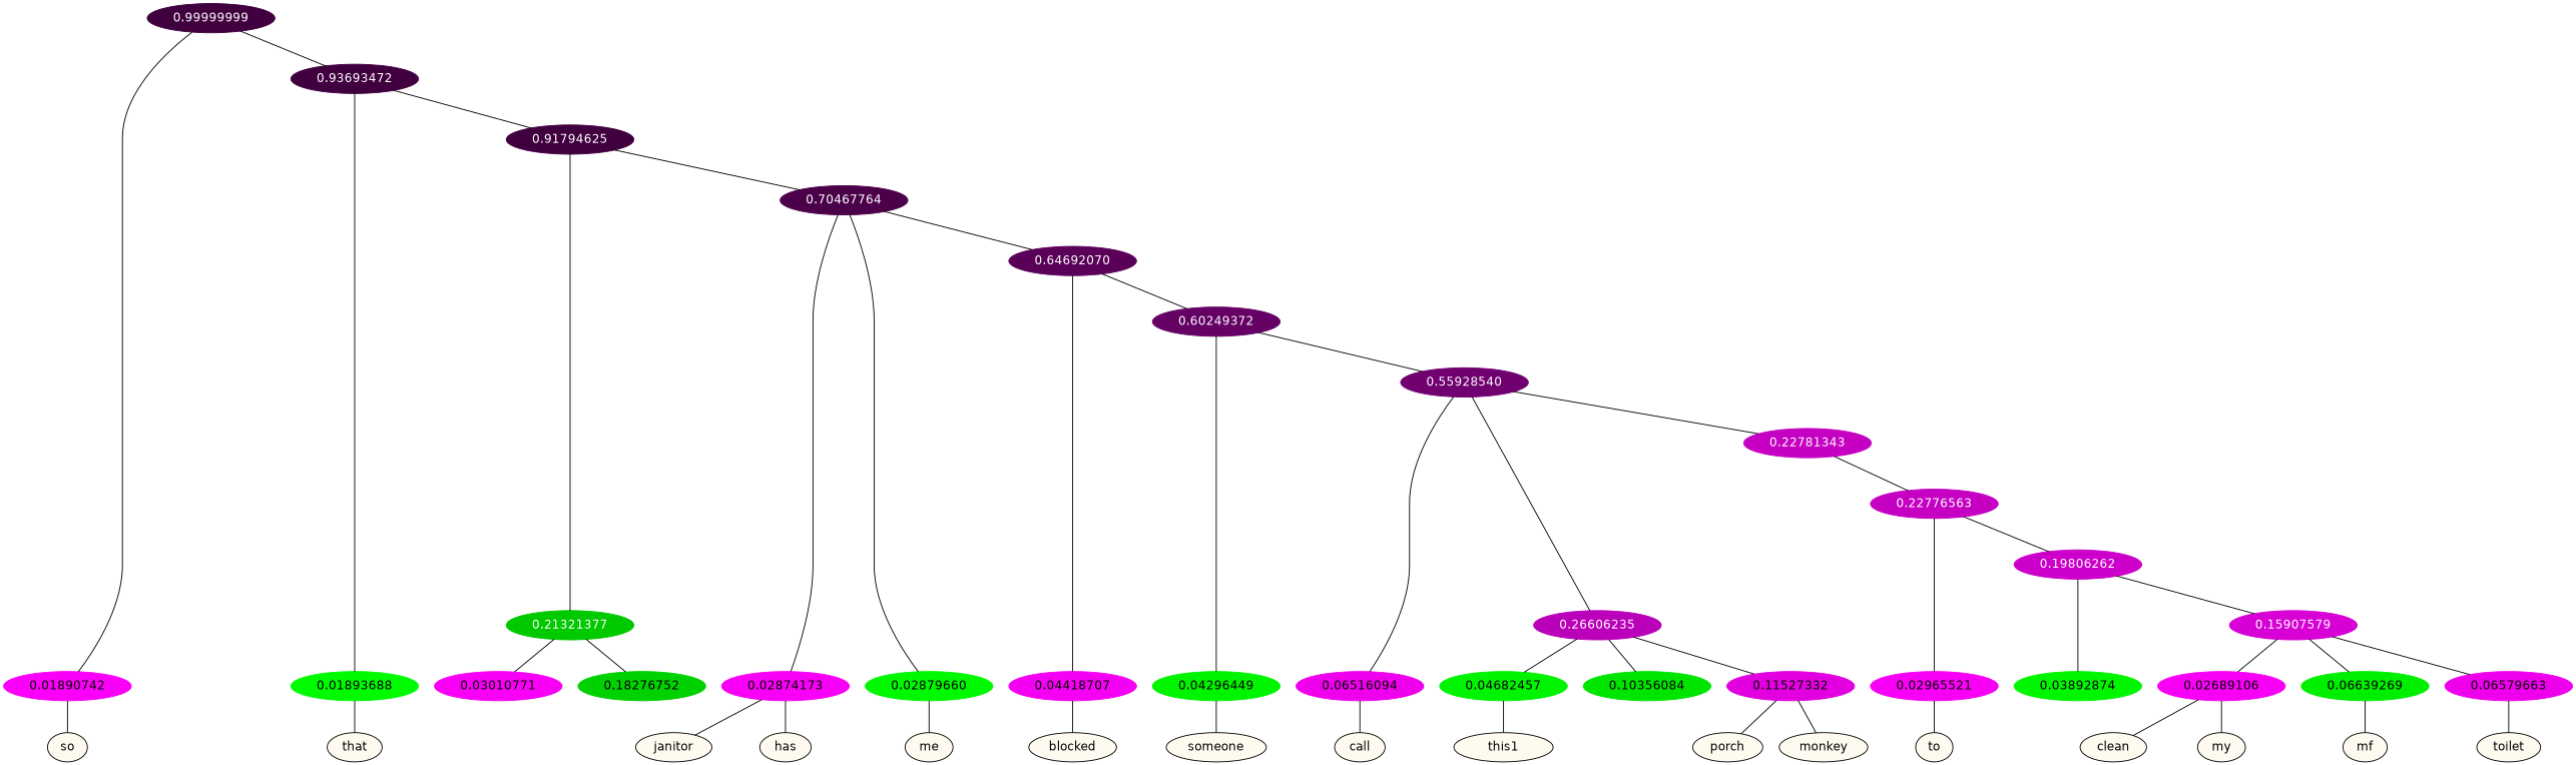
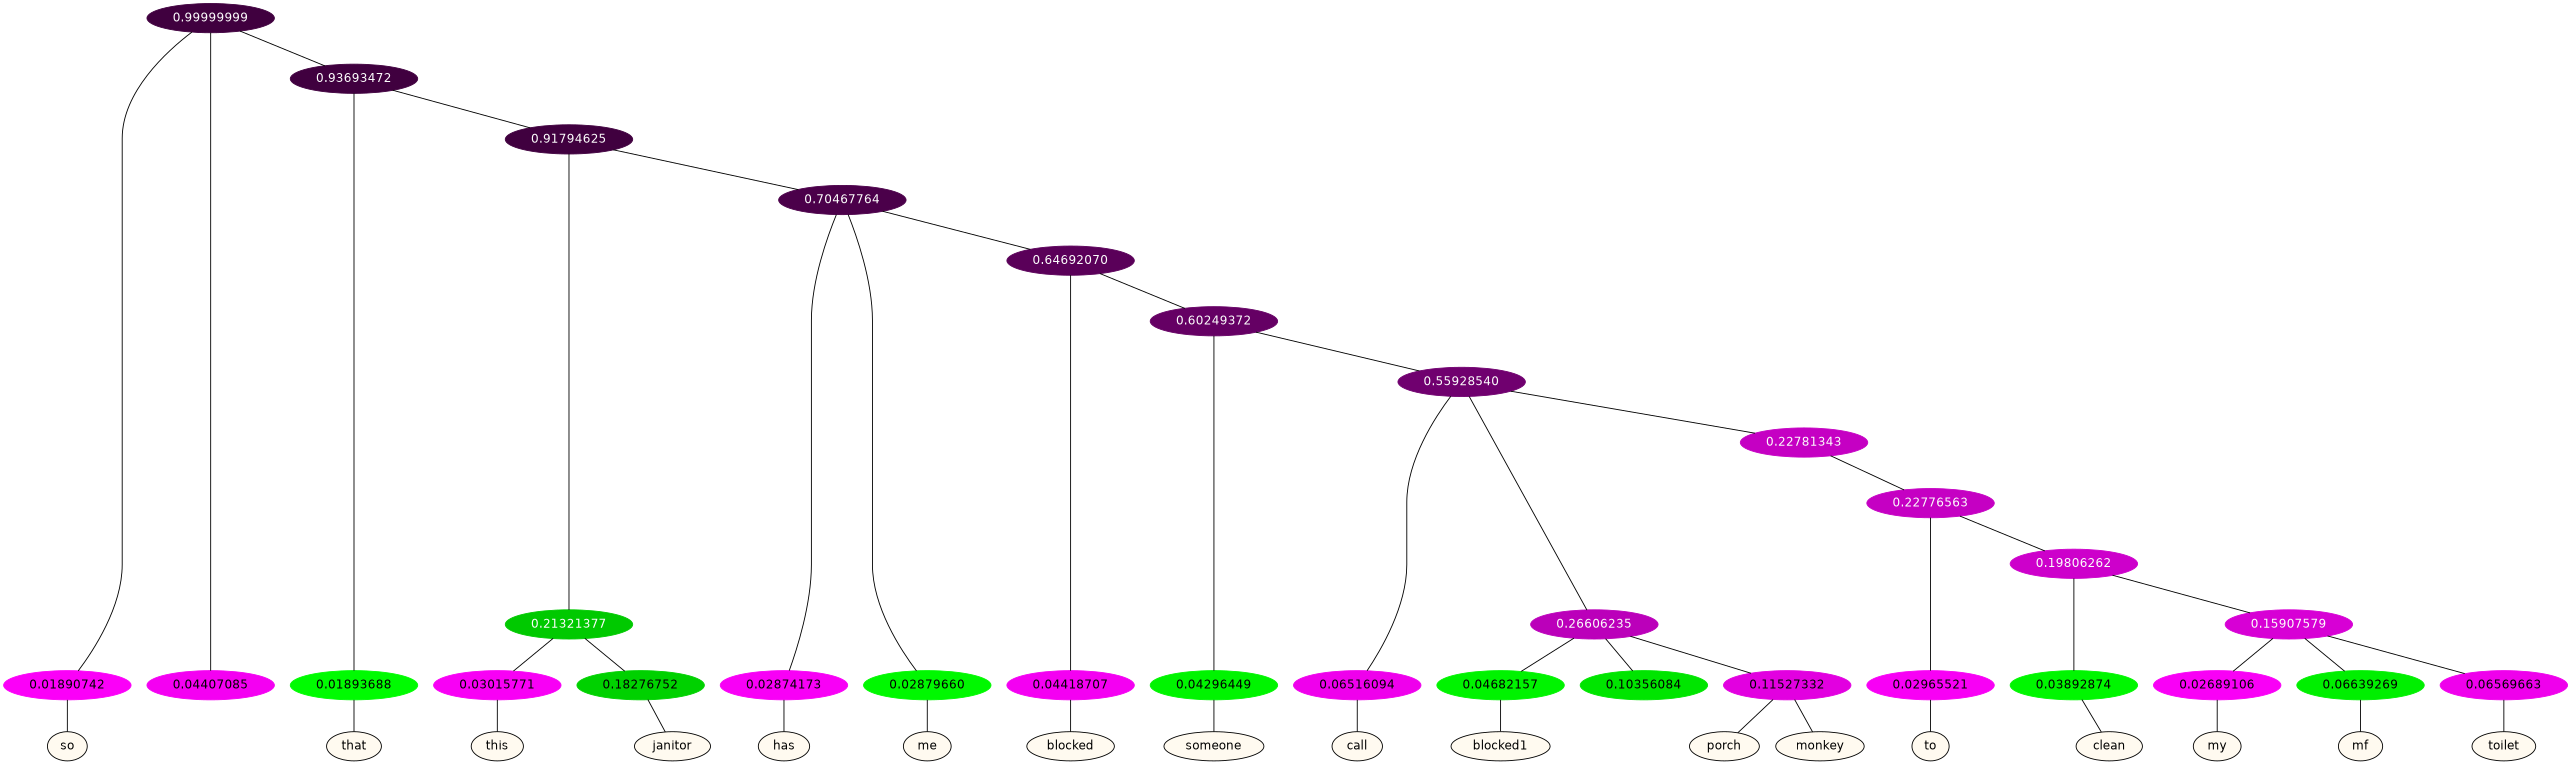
  graph {
    fontname="DejaVu Sans"
    node [color=black fontname="DejaVu Sans" format=png nodesep=0.001 ordering=out overlap_scaling=0.01 ranksep=0.001 style=filled fontcolor=black]
    edge [fontname="DejaVu Sans"]
    n1 [fillcolor=floralwhite height=0.15 label=so style="filled,solid" width=0.15 fontcolor=""]
    n2 [fillcolor=floralwhite height=0.15 label=that style="filled,solid" width=0.15 fontcolor=""]
+   n3 [fillcolor=floralwhite height=0.15 label=this style="filled,solid" width=0.15 fontcolor=""]
    n4 [fillcolor=floralwhite height=0.15 label=janitor style="filled,solid" width=0.15 fontcolor=""]
    n5 [fillcolor=floralwhite height=0.15 label=has style="filled,solid" width=0.15 fontcolor=""]
    n6 [fillcolor=floralwhite height=0.15 label=me style="filled,solid" width=0.15 fontcolor=""]
    n7 [fillcolor=floralwhite height=0.15 label=blocked style="filled,solid" width=0.15 fontcolor=""]
    n8 [fillcolor=floralwhite height=0.15 label=someone style="filled,solid" width=0.15 fontcolor=""]
    n9 [fillcolor=floralwhite height=0.15 label=call style="filled,solid" width=0.15 fontcolor=""]
-   n10 [fillcolor=floralwhite height=0.15 label=this1 style="filled,solid" width=0.15 fontcolor=""]
+   n10 [fillcolor=floralwhite height=0.15 label=blocked1 style="filled,solid" width=0.15 fontcolor=""]
    n11 [fillcolor=floralwhite height=0.15 label=porch style="filled,solid" width=0.15 fontcolor=""]
    n12 [fillcolor=floralwhite height=0.15 label=monkey style="filled,solid" width=0.15 fontcolor=""]
    n13 [fillcolor=floralwhite height=0.15 label=to style="filled,solid" width=0.15 fontcolor=""]
    n14 [fillcolor=floralwhite height=0.15 label=clean style="filled,solid" width=0.15 fontcolor=""]
    n15 [fillcolor=floralwhite height=0.15 label=my style="filled,solid" width=0.15 fontcolor=""]
    n16 [fillcolor=floralwhite height=0.15 label=mf style="filled,solid" width=0.15 fontcolor=""]
    n17 [fillcolor=floralwhite height=0.15 label=toilet style="filled,solid" width=0.15 fontcolor=""]
    n18 [color="0.835 1.000 0.981" height=0.15 label=0.01890742 width=0.15]
+   n19 [color="0.835 1.000 0.956" height=0.15 label=0.04407085 width=0.15]
    n20 [color="0.334 1.000 0.981" height=0.15 label=0.01893688 width=0.15]
-   n21 [color="0.835 1.000 0.970" height=0.15 label=0.03010771 width=0.15]
+   n21 [color="0.835 1.000 0.970" height=0.15 label=0.03015771 width=0.15]
    n22 [color="0.334 1.000 0.817" height=0.15 label=0.18276752 width=0.15]
    n23 [color="0.835 1.000 0.971" height=0.15 label=0.02874173 width=0.15]
    n24 [color="0.334 1.000 0.971" height=0.15 label=0.02879660 width=0.15]
    n25 [color="0.835 1.000 0.956" height=0.15 label=0.04418707 width=0.15]
    n26 [color="0.334 1.000 0.957" height=0.15 label=0.04296449 width=0.15]
    n27 [color="0.835 1.000 0.935" height=0.15 label=0.06516094 width=0.15]
-   n28 [color="0.334 1.000 0.953" height=0.15 label=0.04682457 width=0.15]
+   n28 [color="0.334 1.000 0.953" height=0.15 label=0.04682157 width=0.15]
    n29 [color="0.334 1.000 0.896" height=0.15 label=0.10356084 width=0.15]
    n30 [color="0.835 1.000 0.885" height=0.15 label=0.11527332 width=0.15]
    n31 [color="0.835 1.000 0.970" height=0.15 label=0.02965521 width=0.15]
    n32 [color="0.334 1.000 0.961" height=0.15 label=0.03892874 width=0.15]
    n33 [color="0.835 1.000 0.973" height=0.15 label=0.02689106 width=0.15]
    n34 [color="0.334 1.000 0.934" height=0.15 label=0.06639269 width=0.15]
-   n35 [color="0.835 1.000 0.934" height=0.15 label=0.06579663 width=0.15]
+   n35 [color="0.835 1.000 0.934" height=0.15 label=0.06569663 width=0.15]
    n36 [color="0.835 1.000 0.250" fontcolor=grey99 height=0.15 label=0.99999999 width=0.15]
    n37 [color="0.835 1.000 0.250" fontcolor=grey99 height=0.15 label=0.93693472 width=0.15]
    n38 [color="0.835 1.000 0.250" fontcolor=grey99 height=0.15 label=0.91794625 width=0.15]
    n39 [color="0.334 1.000 0.787" fontcolor=grey99 height=0.15 label=0.21321377 width=0.15]
    n40 [color="0.835 1.000 0.295" fontcolor=grey99 height=0.15 label=0.70467764 width=0.15]
    n41 [color="0.835 1.000 0.353" fontcolor=grey99 height=0.15 label=0.64692070 width=0.15]
    n42 [color="0.835 1.000 0.398" fontcolor=grey99 height=0.15 label=0.60249372 width=0.15]
    n43 [color="0.835 1.000 0.441" fontcolor=grey99 height=0.15 label=0.55928540 width=0.15]
    n44 [color="0.835 1.000 0.734" fontcolor=grey99 height=0.15 label=0.26606235 width=0.15]
    n45 [color="0.835 1.000 0.772" fontcolor=grey99 height=0.15 label=0.22781343 width=0.15]
    n46 [color="0.835 1.000 0.772" fontcolor=grey99 height=0.15 label=0.22776563 width=0.15]
    n47 [color="0.835 1.000 0.802" fontcolor=grey99 height=0.15 label=0.19806262 width=0.15]
    n48 [color="0.835 1.000 0.841" fontcolor=grey99 height=0.15 label=0.15907579 width=0.15]
    subgraph sub_1 {
      rank=same
      n1
      n2
+     n3
      n4
      n5
      n6
      n7
      n8
      n9
      n10
      n11
      n12
      n13
      n14
      n15
      n16
      n17
    }
    subgraph sub_2 {
      rank=same
      n18
+     n19
      n20
      n21
      n22
      n23
      n24
      n25
      n26
      n27
      n28
      n29
      n30
      n31
      n32
      n33
      n34
      n35
    }
    n18 -- n1
    n20 -- n2
-   n23 -- n4
+   n21 -- n3
+   n22 -- n4
    n23 -- n5
    n24 -- n6
    n25 -- n7
    n26 -- n8
    n27 -- n9
    n28 -- n10
    n30 -- n11
    n30 -- n12
    n31 -- n13
-   n33 -- n14
+   n32 -- n14
    n33 -- n15
    n34 -- n16
    n35 -- n17
    n36 -- n18
+   n36 -- n19
    n36 -- n37
    n37 -- n20
    n37 -- n38
    n38 -- n39
    n38 -- n40
    n39 -- n21
    n39 -- n22
    n40 -- n23
    n40 -- n24
    n40 -- n41
    n41 -- n25
    n41 -- n42
    n42 -- n26
    n42 -- n43
    n43 -- n27
    n43 -- n44
    n43 -- n45
    n44 -- n28
    n44 -- n29
    n44 -- n30
    n45 -- n46
    n46 -- n31
    n46 -- n47
    n47 -- n32
    n47 -- n48
    n48 -- n33
    n48 -- n34
    n48 -- n35
  }
